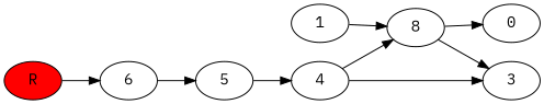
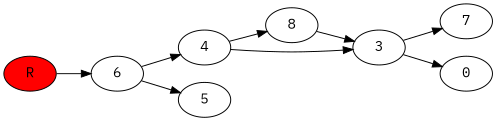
  digraph {
    fontname="IBM Plex Mono"
    rankdir=LR
    node [fontname="IBM Plex Mono"]
    edge [fontname="IBM Plex Mono"]
-   1
    8
    3
+   7
    n5 [label=0]
    4
    6
    5
    R [fillcolor="#ff0000" style=filled]
-   1 -> 8
    8 -> 3
-   8 -> n5
+   3 -> 7
+   3 -> n5
    4 -> 8
    4 -> 3
-   5 -> 4
+   6 -> 4
    6 -> 5
    R -> 6
  }
